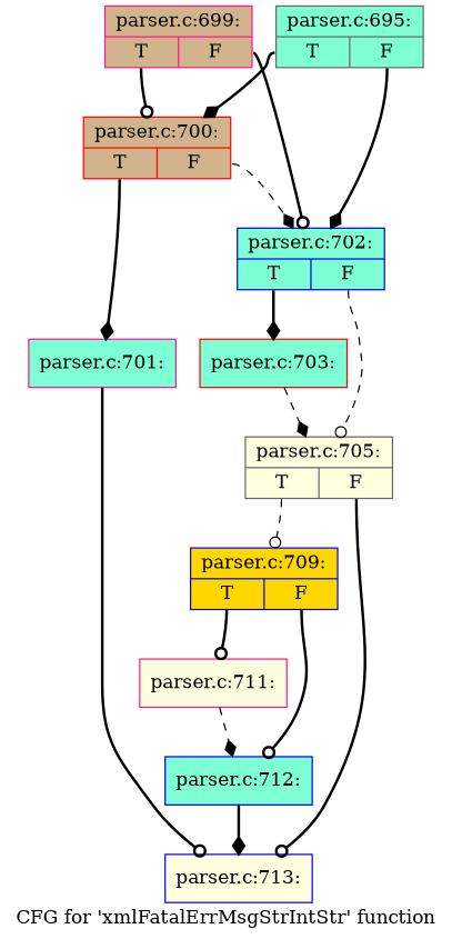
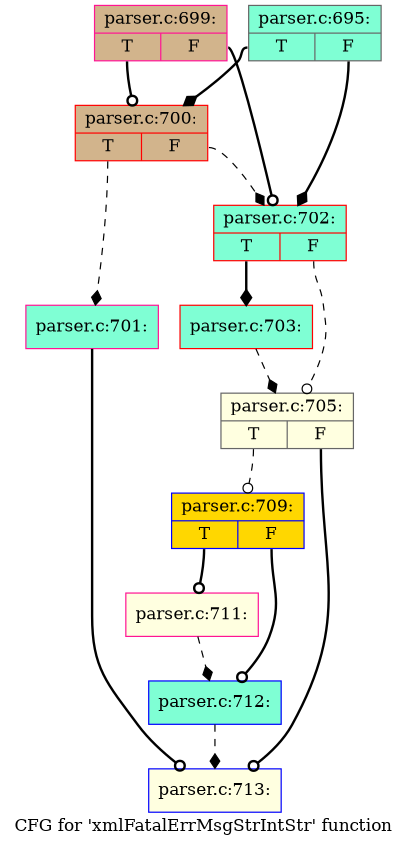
  digraph {
    fontname="DejaVu Serif"
    label="CFG for 'xmlFatalErrMsgStrIntStr' function"
    node [color=red fillcolor=aquamarine fontname="DejaVu Serif" shape=record style=filled]
    edge [arrowhead=diamond fontname="DejaVu Serif" style=bold tailport=s0]
    n1 [color=gray40 label="{parser.c:695:|{<s0>T|<s1>F}}"]
-   n2 [color=blue label="{parser.c:702:|{<s0>T|<s1>F}}"]
+   n2 [label="{parser.c:702:|{<s0>T|<s1>F}}"]
    n3 [fillcolor=tan label="{parser.c:700:|{<s0>T|<s1>F}}"]
    n4 [color=deeppink fillcolor=tan label="{parser.c:699:|{<s0>T|<s1>F}}"]
    n5 [label="{parser.c:703:}"]
    n6 [color=gray40 fillcolor=lightyellow label="{parser.c:705:|{<s0>T|<s1>F}}"]
    n7 [color=deeppink label="{parser.c:701:}"]
    n8 [color=blue fillcolor=lightyellow label="{parser.c:713:}"]
    n9 [color=blue fillcolor=gold label="{parser.c:709:|{<s0>T|<s1>F}}"]
    n10 [color=deeppink fillcolor=lightyellow label="{parser.c:711:}"]
    n11 [color=blue label="{parser.c:712:}"]
    n1 -> n2 [tailport=s1]
    n1 -> n3
    n2 -> n5
    n2 -> n6 [arrowhead=odot style=dashed tailport=s1]
    n3 -> n2 [style=dashed tailport=s1]
-   n3 -> n7
+   n3 -> n7 [style=dashed]
    n4 -> n2 [arrowhead=odot tailport=s1]
    n4 -> n3 [arrowhead=odot]
    n5 -> n6 [style=dashed]
    n6 -> n8 [arrowhead=odot tailport=s1]
    n6 -> n9 [arrowhead=odot style=dashed]
    n7 -> n8 [arrowhead=odot]
    n9 -> n10 [arrowhead=odot]
    n9 -> n11 [arrowhead=odot tailport=s1]
    n10 -> n11 [style=dashed]
-   n11 -> n8
+   n11 -> n8 [style=dashed]
  }
